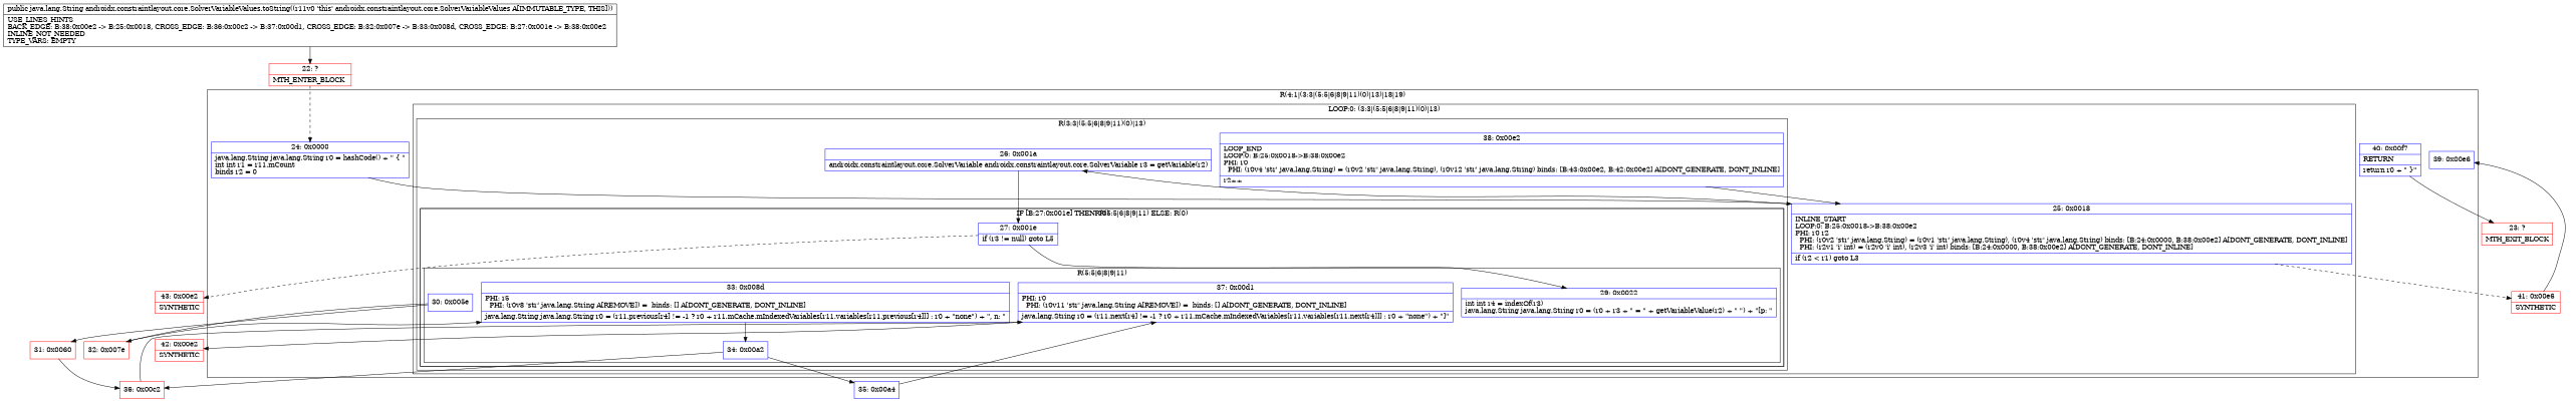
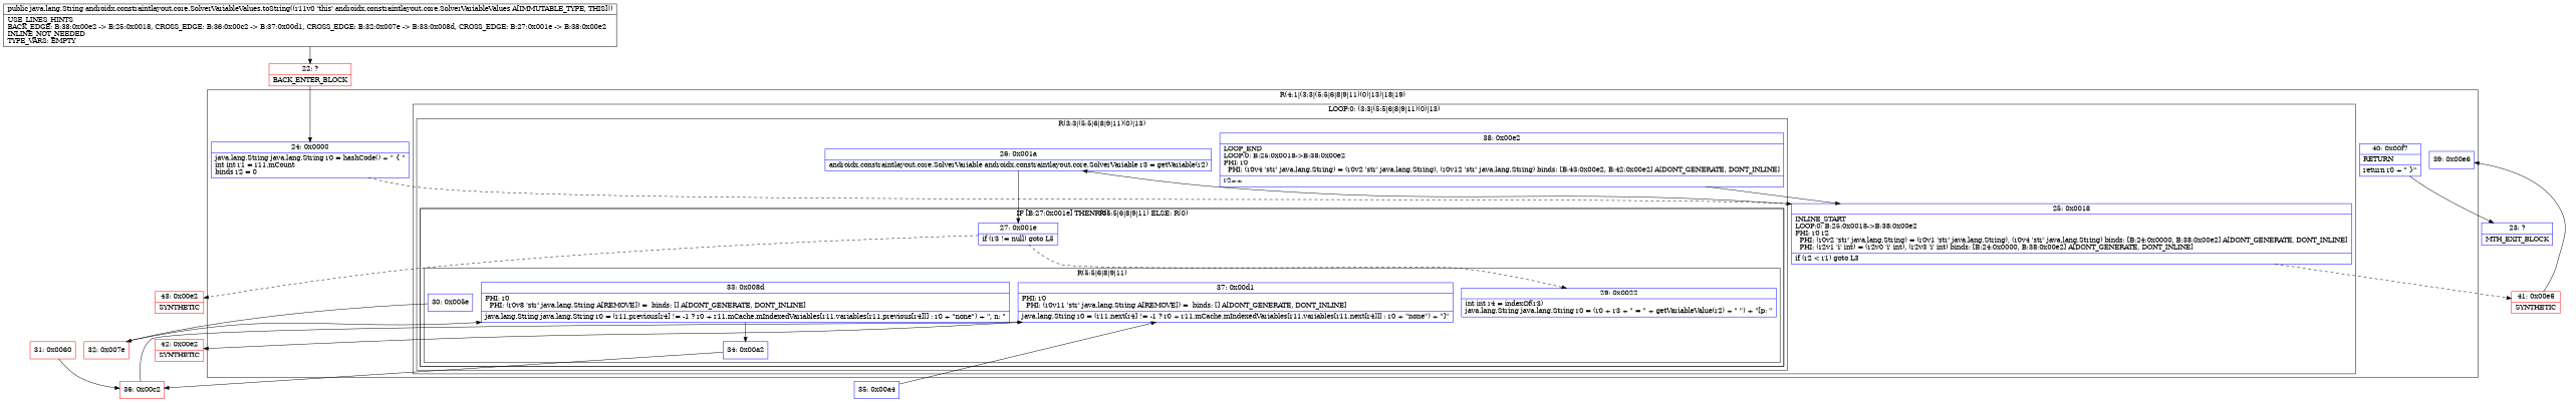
  digraph {
    node [color=blue shape=record]
    n1 [label="{29\:\ 0x0022|int int r4 = indexOf(r3)\ljava.lang.String java.lang.String r0 = (r0 + r3 + \" = \" + getVariableValue(r2) + \" \") + \"[p: \"\l}"]
    n2 [label="{30\:\ 0x005e}"]
-   n3 [label="{33\:\ 0x008d|PHI: r5 \l  PHI: (r0v8 'str' java.lang.String A[REMOVE]) =  binds: [] A[DONT_GENERATE, DONT_INLINE]\l|java.lang.String java.lang.String r0 = (r11.previous[r4] != \-1 ? r0 + r11.mCache.mIndexedVariables[r11.variables[r11.previous[r4]]] : r0 + \"none\") + \", n: \"\l}"]
+   n3 [label="{33\:\ 0x008d|PHI: r0 \l  PHI: (r0v8 'str' java.lang.String A[REMOVE]) =  binds: [] A[DONT_GENERATE, DONT_INLINE]\l|java.lang.String java.lang.String r0 = (r11.previous[r4] != \-1 ? r0 + r11.mCache.mIndexedVariables[r11.variables[r11.previous[r4]]] : r0 + \"none\") + \", n: \"\l}"]
    n4 [label="{34\:\ 0x00a2}"]
    n5 [label="{37\:\ 0x00d1|PHI: r0 \l  PHI: (r0v11 'str' java.lang.String A[REMOVE]) =  binds: [] A[DONT_GENERATE, DONT_INLINE]\l|java.lang.String r0 = (r11.next[r4] != \-1 ? r0 + r11.mCache.mIndexedVariables[r11.variables[r11.next[r4]]] : r0 + \"none\") + \"]\"\l}"]
    n6 [label="{27\:\ 0x001e|if (r3 != null) goto L5\l}"]
    n7 [label="{26\:\ 0x001a|androidx.constraintlayout.core.SolverVariable androidx.constraintlayout.core.SolverVariable r3 = getVariable(r2)\l}"]
    n8 [label="{38\:\ 0x00e2|LOOP_END\lLOOP:0: B:25:0x0018\-\>B:38:0x00e2\lPHI: r0 \l  PHI: (r0v4 'str' java.lang.String) = (r0v2 'str' java.lang.String), (r0v12 'str' java.lang.String) binds: [B:43:0x00e2, B:42:0x00e2] A[DONT_GENERATE, DONT_INLINE]\l|r2++\l}"]
    n9 [label="{25\:\ 0x0018|INLINE_START\lLOOP:0: B:25:0x0018\-\>B:38:0x00e2\lPHI: r0 r2 \l  PHI: (r0v2 'str' java.lang.String) = (r0v1 'str' java.lang.String), (r0v4 'str' java.lang.String) binds: [B:24:0x0000, B:38:0x00e2] A[DONT_GENERATE, DONT_INLINE]\l  PHI: (r2v1 'i' int) = (r2v0 'i' int), (r2v3 'i' int) binds: [B:24:0x0000, B:38:0x00e2] A[DONT_GENERATE, DONT_INLINE]\l|if (r2 \< r1) goto L3\l}"]
    n10 [label="{24\:\ 0x0000|java.lang.String java.lang.String r0 = hashCode() + \" \{ \"\lint int r1 = r11.mCount\lbinds r2 = 0\l}"]
    n11 [label="{39\:\ 0x00e6}"]
    n12 [label="{40\:\ 0x00f7|RETURN\l|return r0 + \" \}\"\l}"]
    n13 [color=red label="{31\:\ 0x0060}"]
    n14 [color=red label="{32\:\ 0x007e}"]
    n15 [label="{35\:\ 0x00a4}"]
    n16 [color=red label="{36\:\ 0x00c2}"]
    n17 [color=red label="{42\:\ 0x00e2|SYNTHETIC\l}"]
    n18 [color=red label="{43\:\ 0x00e2|SYNTHETIC\l}"]
    n19 [color=red label="{41\:\ 0x00e6|SYNTHETIC\l}"]
-   n20 [color=red label="{23\:\ ?|MTH_EXIT_BLOCK\l}"]
-   n21 [color=red label="{22\:\ ?|MTH_ENTER_BLOCK\l}"]
+   n20 [label="{23\:\ ?|MTH_EXIT_BLOCK\l}"]
+   n21 [color=red label="{22\:\ ?|BACK_ENTER_BLOCK\l}"]
    n22 [label="{public java.lang.String androidx.constraintlayout.core.SolverVariableValues.toString((r11v0 'this' androidx.constraintlayout.core.SolverVariableValues A[IMMUTABLE_TYPE, THIS]))  | USE_LINES_HINTS\lBACK_EDGE: B:38:0x00e2 \-\> B:25:0x0018, CROSS_EDGE: B:36:0x00c2 \-\> B:37:0x00d1, CROSS_EDGE: B:32:0x007e \-\> B:33:0x008d, CROSS_EDGE: B:27:0x001e \-\> B:38:0x00e2\lINLINE_NOT_NEEDED\lTYPE_VARS: EMPTY\l}" color=""]
    subgraph cluster_1 {
      label="R(4:1|(3:3|(5:5|6|8|9|11)(0)|13)|18|19)"
      n10
      n11
      n12
      subgraph cluster_2 {
        label="LOOP:0: (3:3|(5:5|6|8|9|11)(0)|13)"
        n9
        subgraph cluster_3 {
          label="R(3:3|(5:5|6|8|9|11)(0)|13)"
          n7
          n8
          subgraph cluster_4 {
            label="IF [B:27:0x001e] THEN: R(5:5|6|8|9|11) ELSE: R(0)"
            n6
            subgraph cluster_5 {
              label="R(5:5|6|8|9|11)"
              n1
              n2
              n3
              n4
              n5
            }
            subgraph cluster_6 {
              label="R(0)"
            }
          }
        }
      }
    }
-   n2 -> n13
    n2 -> n14
    n3 -> n4
-   n4 -> n15
    n4 -> n16
    n5 -> n17
-   n6 -> n1
+   n6 -> n1 [style=dashed]
    n6 -> n18 [style=dashed]
    n7 -> n6
    n8 -> n9
    n9 -> n7
    n9 -> n19 [style=dashed]
-   n10 -> n9
+   n10 -> n9 [style=dashed]
    n12 -> n20
    n13 -> n16
    n14 -> n3
    n15 -> n5
    n16 -> n5
    n19 -> n11
-   n21 -> n10 [style=dashed]
+   n21 -> n10
    n22 -> n21
  }
